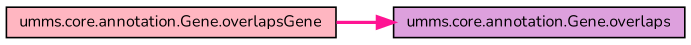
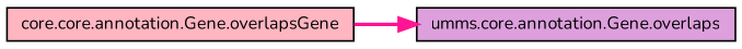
  digraph {
    rankdir=LR
    fontname=Nunito
    node [color=black fontname=Nunito fontsize=10 shape=record style=filled]
-   n1 [fillcolor=lightpink fontcolor=black height=0.2 label="umms.core.annotation.Gene.overlapsGene" width=0.4]
+   n1 [fillcolor=lightpink fontcolor=black height=0.2 label="core.core.annotation.Gene.overlapsGene" width=0.4]
    n2 [fillcolor=plum height=0.2 label="umms.core.annotation.Gene.overlaps" width=0.4]
    n1 -> n2 [color=deeppink fontname=Nunito fontsize=10 labelfontname=Helvetica labelfontsize=10 style=bold]
  }
